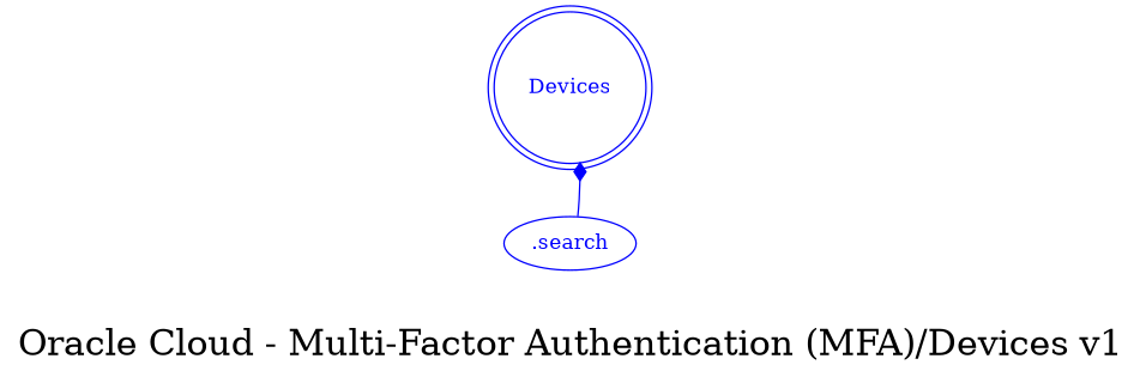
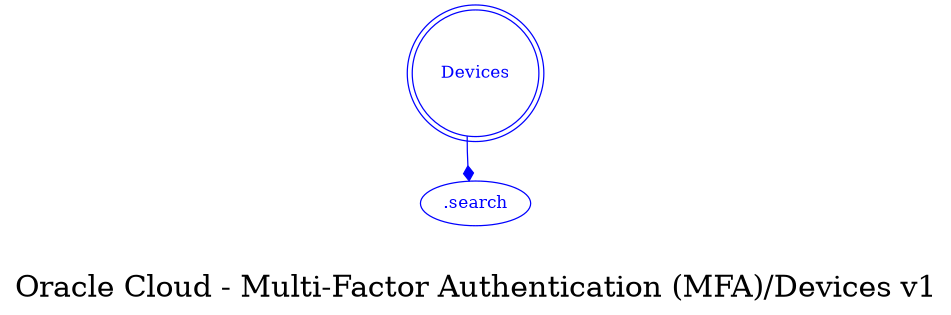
  digraph {
    fontsize=24
    label="Oracle Cloud - Multi-Factor Authentication (MFA)/Devices v1"
    splines=true
    node [color=blue fontcolor=blue]
    Devices [shape=doublecircle]
    ".search" [shape=ellipse]
-   ".search" -> Devices [arrowhead=diamond arrowtail=none color=blue fontcolor=blue]
+   Devices -> ".search" [arrowhead=diamond arrowtail=none color=blue fontcolor=blue]
  }
